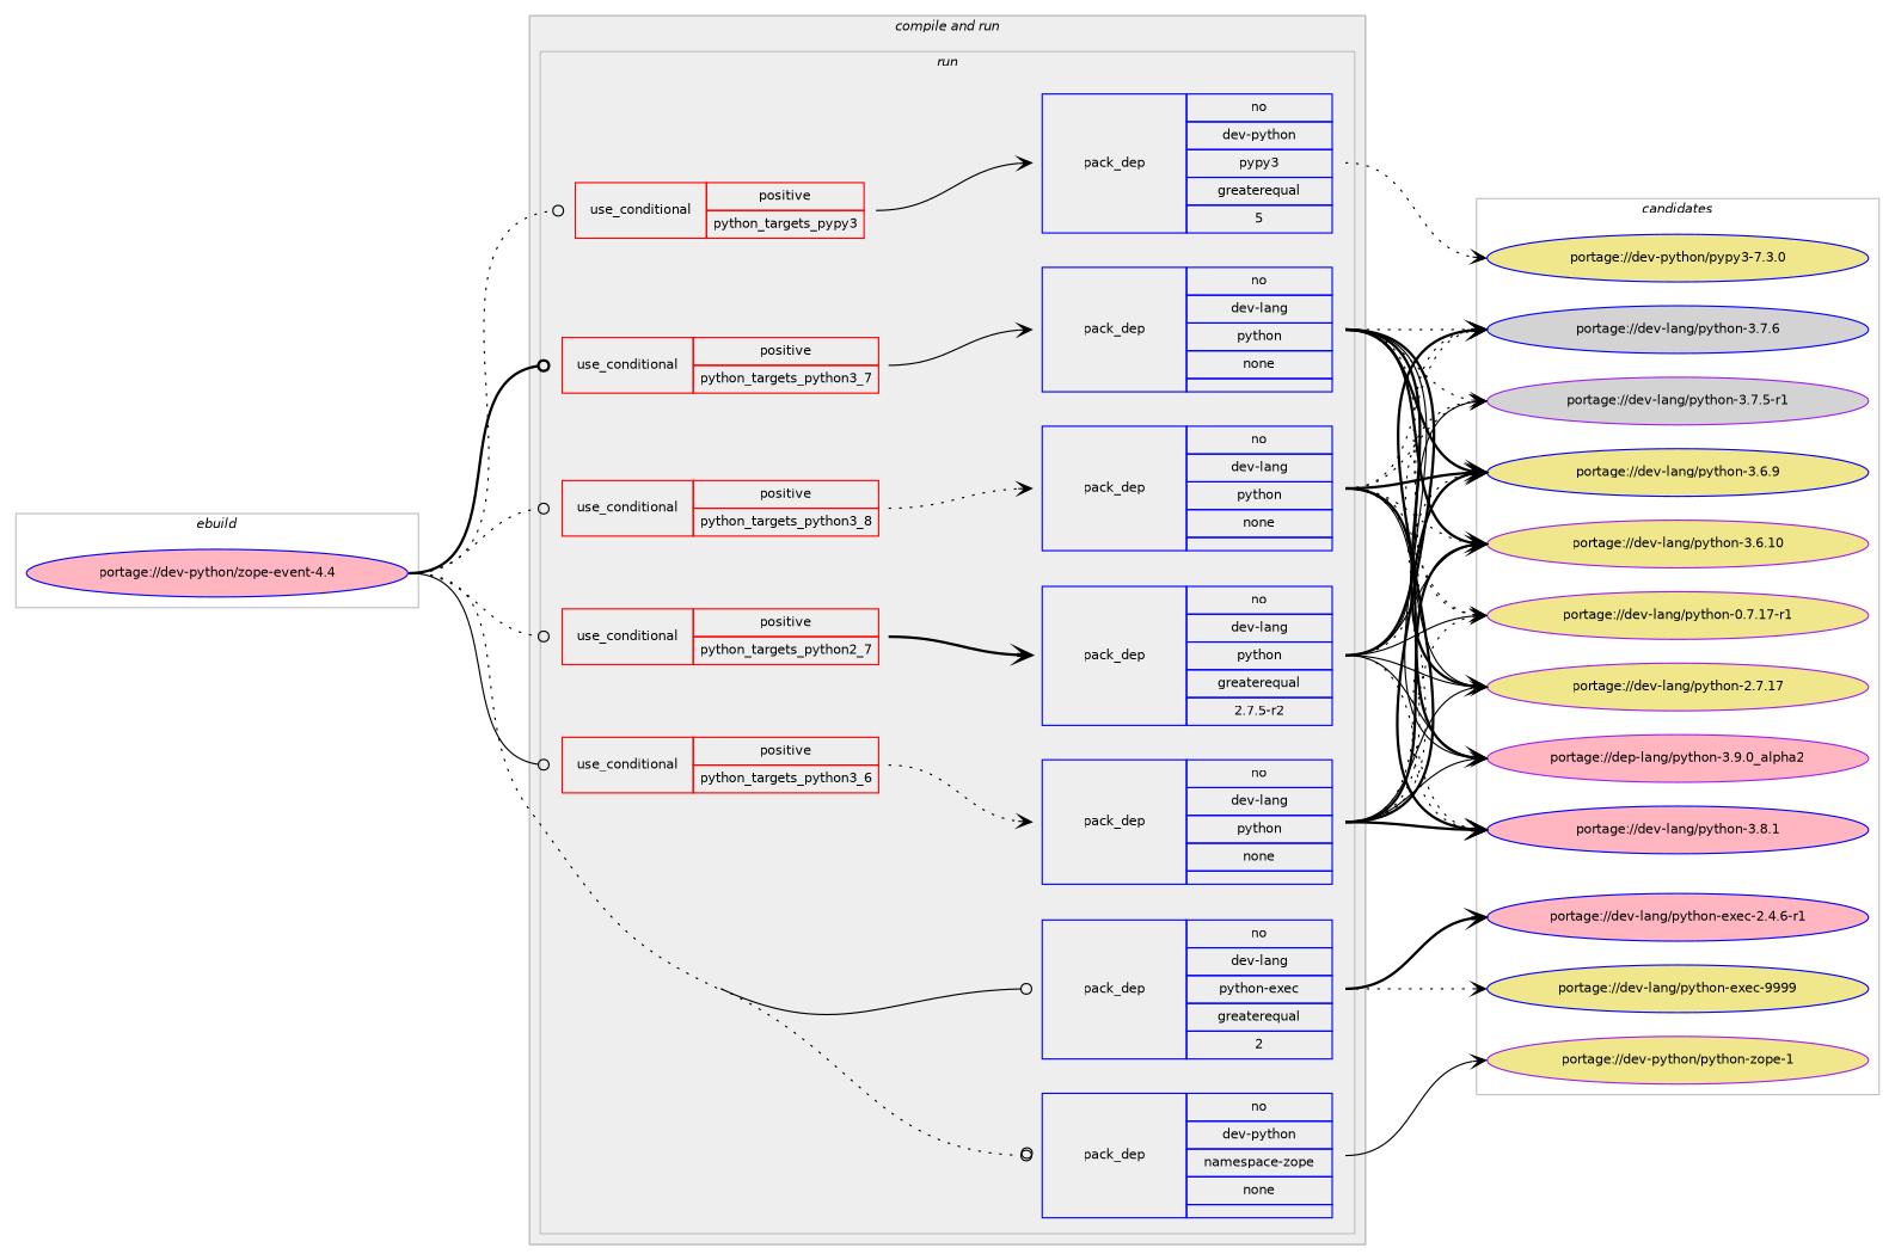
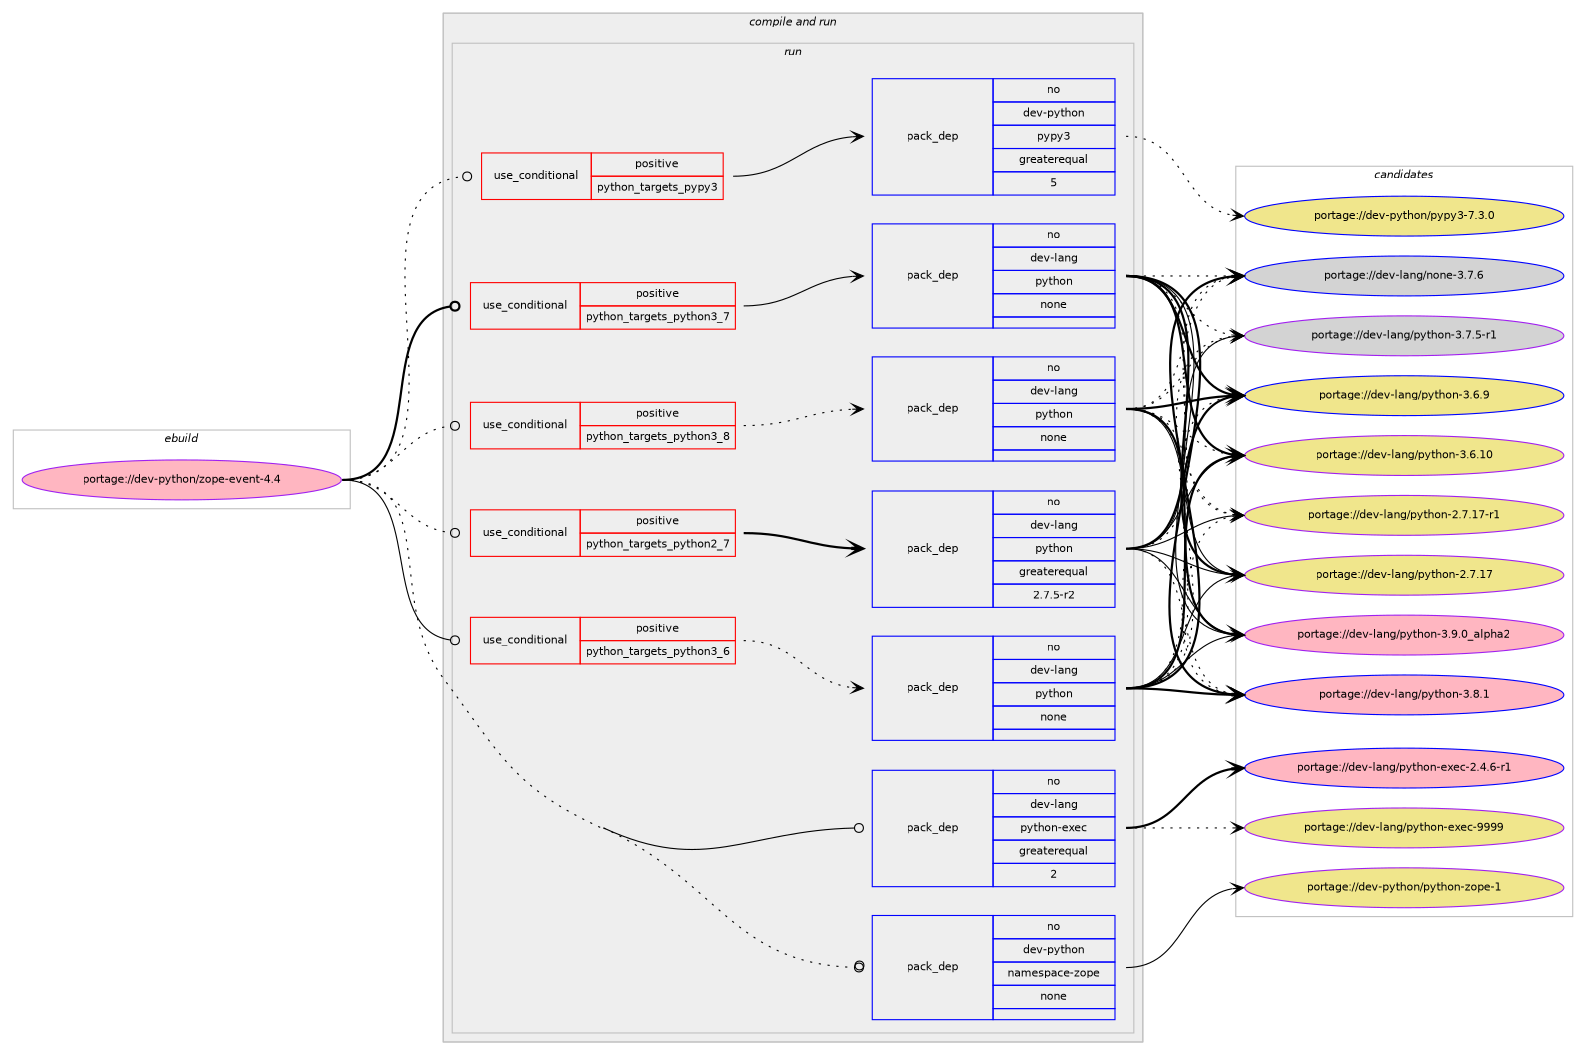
  digraph {
    compound=true
    concentrate=true
    fontname=Helvetica
    fontsize=10
    newrank=true
    rankdir=LR
    ranksep=1.5
    node [color=blue fontname=Helvetica fontsize=10 style=filled]
    edge [arrowhead=vee headport=w style=dotted tailport=e weight=100]
-   n1 [fillcolor=lightpink label="portage://dev-python/zope-event-4.4" width=4]
+   n1 [color=purple fillcolor=lightpink label="portage://dev-python/zope-event-4.4" width=4]
    n2 [label=<<TABLE BORDER="0" CELLBORDER="1" CELLSPACING="0" CELLPADDING="4" WIDTH="220"><TR><TD ROWSPAN="6" CELLPADDING="30">pack_dep</TD></TR><TR><TD WIDTH="110">no</TD></TR><TR><TD>dev-python</TD></TR><TR><TD>pypy3</TD></TR><TR><TD>greaterequal</TD></TR><TR><TD>5</TD></TR></TABLE>> shape=none style=""]
    n3 [color=red label=<<TABLE BORDER="0" CELLBORDER="1" CELLSPACING="0" CELLPADDING="4"><TR><TD ROWSPAN="3" CELLPADDING="10">use_conditional</TD></TR><TR><TD>positive</TD></TR><TR><TD>python_targets_pypy3</TD></TR></TABLE>> shape=none style=""]
    n4 [label=<<TABLE BORDER="0" CELLBORDER="1" CELLSPACING="0" CELLPADDING="4" WIDTH="220"><TR><TD ROWSPAN="6" CELLPADDING="30">pack_dep</TD></TR><TR><TD WIDTH="110">no</TD></TR><TR><TD>dev-lang</TD></TR><TR><TD>python</TD></TR><TR><TD>greaterequal</TD></TR><TR><TD>2.7.5-r2</TD></TR></TABLE>> shape=none style=""]
    n5 [color=red label=<<TABLE BORDER="0" CELLBORDER="1" CELLSPACING="0" CELLPADDING="4"><TR><TD ROWSPAN="3" CELLPADDING="10">use_conditional</TD></TR><TR><TD>positive</TD></TR><TR><TD>python_targets_python2_7</TD></TR></TABLE>> shape=none style=""]
    n6 [label=<<TABLE BORDER="0" CELLBORDER="1" CELLSPACING="0" CELLPADDING="4" WIDTH="220"><TR><TD ROWSPAN="6" CELLPADDING="30">pack_dep</TD></TR><TR><TD WIDTH="110">no</TD></TR><TR><TD>dev-lang</TD></TR><TR><TD>python</TD></TR><TR><TD>none</TD></TR><TR><TD></TD></TR></TABLE>> shape=none style=""]
    n7 [color=red label=<<TABLE BORDER="0" CELLBORDER="1" CELLSPACING="0" CELLPADDING="4"><TR><TD ROWSPAN="3" CELLPADDING="10">use_conditional</TD></TR><TR><TD>positive</TD></TR><TR><TD>python_targets_python3_6</TD></TR></TABLE>> shape=none style=""]
    n8 [label=<<TABLE BORDER="0" CELLBORDER="1" CELLSPACING="0" CELLPADDING="4" WIDTH="220"><TR><TD ROWSPAN="6" CELLPADDING="30">pack_dep</TD></TR><TR><TD WIDTH="110">no</TD></TR><TR><TD>dev-lang</TD></TR><TR><TD>python</TD></TR><TR><TD>none</TD></TR><TR><TD></TD></TR></TABLE>> shape=none style=""]
    n9 [color=red label=<<TABLE BORDER="0" CELLBORDER="1" CELLSPACING="0" CELLPADDING="4"><TR><TD ROWSPAN="3" CELLPADDING="10">use_conditional</TD></TR><TR><TD>positive</TD></TR><TR><TD>python_targets_python3_7</TD></TR></TABLE>> shape=none style=""]
    n10 [label=<<TABLE BORDER="0" CELLBORDER="1" CELLSPACING="0" CELLPADDING="4" WIDTH="220"><TR><TD ROWSPAN="6" CELLPADDING="30">pack_dep</TD></TR><TR><TD WIDTH="110">no</TD></TR><TR><TD>dev-lang</TD></TR><TR><TD>python</TD></TR><TR><TD>none</TD></TR><TR><TD></TD></TR></TABLE>> shape=none style=""]
    n11 [color=red label=<<TABLE BORDER="0" CELLBORDER="1" CELLSPACING="0" CELLPADDING="4"><TR><TD ROWSPAN="3" CELLPADDING="10">use_conditional</TD></TR><TR><TD>positive</TD></TR><TR><TD>python_targets_python3_8</TD></TR></TABLE>> shape=none style=""]
    n12 [label=<<TABLE BORDER="0" CELLBORDER="1" CELLSPACING="0" CELLPADDING="4" WIDTH="220"><TR><TD ROWSPAN="6" CELLPADDING="30">pack_dep</TD></TR><TR><TD WIDTH="110">no</TD></TR><TR><TD>dev-lang</TD></TR><TR><TD>python-exec</TD></TR><TR><TD>greaterequal</TD></TR><TR><TD>2</TD></TR></TABLE>> shape=none style=""]
    n13 [label=<<TABLE BORDER="0" CELLBORDER="1" CELLSPACING="0" CELLPADDING="4" WIDTH="220"><TR><TD ROWSPAN="6" CELLPADDING="30">pack_dep</TD></TR><TR><TD WIDTH="110">no</TD></TR><TR><TD>dev-python</TD></TR><TR><TD>namespace-zope</TD></TR><TR><TD>none</TD></TR><TR><TD></TD></TR></TABLE>> shape=none style=""]
    n14 [fillcolor=khaki label="portage://dev-python/pypy3-7.3.0" width=4]
-   n15 [color=purple fillcolor=lightpink label="portage://dep-lang/python-3.9.0_alpha2" width=4]
+   n15 [color=purple fillcolor=lightpink label="portage://dev-lang/python-3.9.0_alpha2" width=4]
    n16 [fillcolor=lightpink label="portage://dev-lang/python-3.8.1" width=4]
-   n17 [fillcolor=lightgrey label="portage://dev-lang/python-3.7.6" width=4]
+   n17 [fillcolor=lightgrey label="portage://dev-lang/none-3.7.6" width=4]
    n18 [color=purple fillcolor=lightgrey label="portage://dev-lang/python-3.7.5-r1" width=4]
    n19 [fillcolor=khaki label="portage://dev-lang/python-3.6.9" width=4]
    n20 [color=purple fillcolor=khaki label="portage://dev-lang/python-3.6.10" width=4]
-   n21 [color=purple fillcolor=khaki label="portage://dev-lang/python-0.7.17-r1" width=4]
+   n21 [color=purple fillcolor=khaki label="portage://dev-lang/python-2.7.17-r1" width=4]
    n22 [color=purple fillcolor=khaki label="portage://dev-lang/python-2.7.17" width=4]
-   n23 [fillcolor=khaki label="portage://dev-lang/python-exec-9999" width=4]
+   n23 [color=purple fillcolor=khaki label="portage://dev-lang/python-exec-9999" width=4]
    n24 [fillcolor=lightpink label="portage://dev-lang/python-exec-2.4.6-r1" width=4]
    n25 [color=purple fillcolor=khaki label="portage://dev-python/python-zope-1" width=4]
    subgraph cluster_1 {
      color=gray
      label=<<i>ebuild</i>>
      rank=same
      n1
    }
    subgraph cluster_2 {
      color=gray
      label=<<i>dependencies</i>>
      subgraph cluster_3 {
        color=gray
        fillcolor="#eeeeee"
        label=<<i>compile</i>>
        style=filled
      }
      subgraph cluster_4 {
        color=gray
        fillcolor="#eeeeee"
        label=<<i>compile and run</i>>
        style=filled
      }
      subgraph cluster_5 {
        color=gray
        fillcolor="#eeeeee"
        label=<<i>run</i>>
        style=filled
        subgraph sub_6 {
          color=gray
          fillcolor="#eeeeee"
          label=<<i>run</i>>
          style=filled
          n3
          subgraph sub_7 {
            color=gray
            fillcolor="#eeeeee"
            label=<<i>run</i>>
            style=filled
            n2
          }
        }
        subgraph sub_8 {
          color=gray
          fillcolor="#eeeeee"
          label=<<i>run</i>>
          style=filled
          n5
          subgraph sub_9 {
            color=gray
            fillcolor="#eeeeee"
            label=<<i>run</i>>
            style=filled
            n4
          }
        }
        subgraph sub_10 {
          color=gray
          fillcolor="#eeeeee"
          label=<<i>run</i>>
          style=filled
          n7
          subgraph sub_11 {
            color=gray
            fillcolor="#eeeeee"
            label=<<i>run</i>>
            style=filled
            n6
          }
        }
        subgraph sub_12 {
          color=gray
          fillcolor="#eeeeee"
          label=<<i>run</i>>
          style=filled
          n9
          subgraph sub_13 {
            color=gray
            fillcolor="#eeeeee"
            label=<<i>run</i>>
            style=filled
            n8
          }
        }
        subgraph sub_14 {
          color=gray
          fillcolor="#eeeeee"
          label=<<i>run</i>>
          style=filled
          n11
          subgraph sub_15 {
            color=gray
            fillcolor="#eeeeee"
            label=<<i>run</i>>
            style=filled
            n10
          }
        }
        subgraph sub_16 {
          color=gray
          fillcolor="#eeeeee"
          label=<<i>run</i>>
          style=filled
          n12
        }
        subgraph sub_17 {
          color=gray
          fillcolor="#eeeeee"
          label=<<i>run</i>>
          style=filled
          n13
        }
      }
    }
    subgraph cluster_18 {
      color=gray
      label=<<i>candidates</i>>
      rank=same
      subgraph sub_19 {
        color=black
        label=<<i>candidates</i>>
        nodesep=1
        rank=same
        n14
      }
      subgraph sub_20 {
        color=black
        label=<<i>candidates</i>>
        nodesep=1
        rank=same
        n15
        n16
        n17
        n18
        n19
        n20
        n21
        n22
      }
      subgraph sub_21 {
        color=black
        label=<<i>candidates</i>>
        nodesep=1
        rank=same
        n15
        n16
        n17
        n18
        n19
        n20
        n21
        n22
      }
      subgraph sub_22 {
        color=black
        label=<<i>candidates</i>>
        nodesep=1
        rank=same
        n15
        n16
        n17
        n18
        n19
        n20
        n21
        n22
      }
      subgraph sub_23 {
        color=black
        label=<<i>candidates</i>>
        nodesep=1
        rank=same
        n15
        n16
        n17
        n18
        n19
        n20
        n21
        n22
      }
      subgraph sub_24 {
        color=black
        label=<<i>candidates</i>>
        nodesep=1
        rank=same
        n23
        n24
      }
      subgraph sub_25 {
        color=black
        label=<<i>candidates</i>>
        nodesep=1
        rank=same
        n25
      }
    }
    n1 -> n3 [arrowhead=odot weight=20]
    n1 -> n5 [arrowhead=odot weight=20]
    n1 -> n7 [arrowhead=odot style=solid weight=20]
    n1 -> n9 [arrowhead=odot style=bold weight=20]
    n1 -> n11 [arrowhead=odot weight=20]
    n1 -> n12 [arrowhead=odot style=solid weight=20]
    n1 -> n13 [arrowhead=odot weight=20]
    n2 -> n14
    n3 -> n2 [style=solid weight=20]
    n4 -> n15 [style=solid]
    n4 -> n16
    n4 -> n17
    n4 -> n18 [style=solid]
    n4 -> n19 [style=bold]
    n4 -> n20 [style=solid]
    n4 -> n21 [style=solid]
    n4 -> n22 [style=solid]
    n5 -> n4 [style=bold weight=20]
    n6 -> n15 [style=solid]
    n6 -> n16 [style=bold]
    n6 -> n17 [style=bold]
    n6 -> n18
    n6 -> n19
    n6 -> n20 [style=bold]
    n6 -> n21
    n6 -> n22 [style=solid]
    n7 -> n6 [weight=20]
    n8 -> n15 [style=solid]
    n8 -> n16 [style=bold]
    n8 -> n17
    n8 -> n18
    n8 -> n19 [style=bold]
    n8 -> n20 [style=bold]
    n8 -> n21
    n8 -> n22 [style=bold]
    n9 -> n8 [style=solid weight=20]
    n10 -> n15 [style=bold]
    n10 -> n16
    n10 -> n17
    n10 -> n18
    n10 -> n19 [style=bold]
    n10 -> n20
    n10 -> n21
    n10 -> n22 [style=solid]
    n11 -> n10 [weight=20]
    n12 -> n23
    n12 -> n24 [style=bold]
    n13 -> n25 [style=solid]
  }
